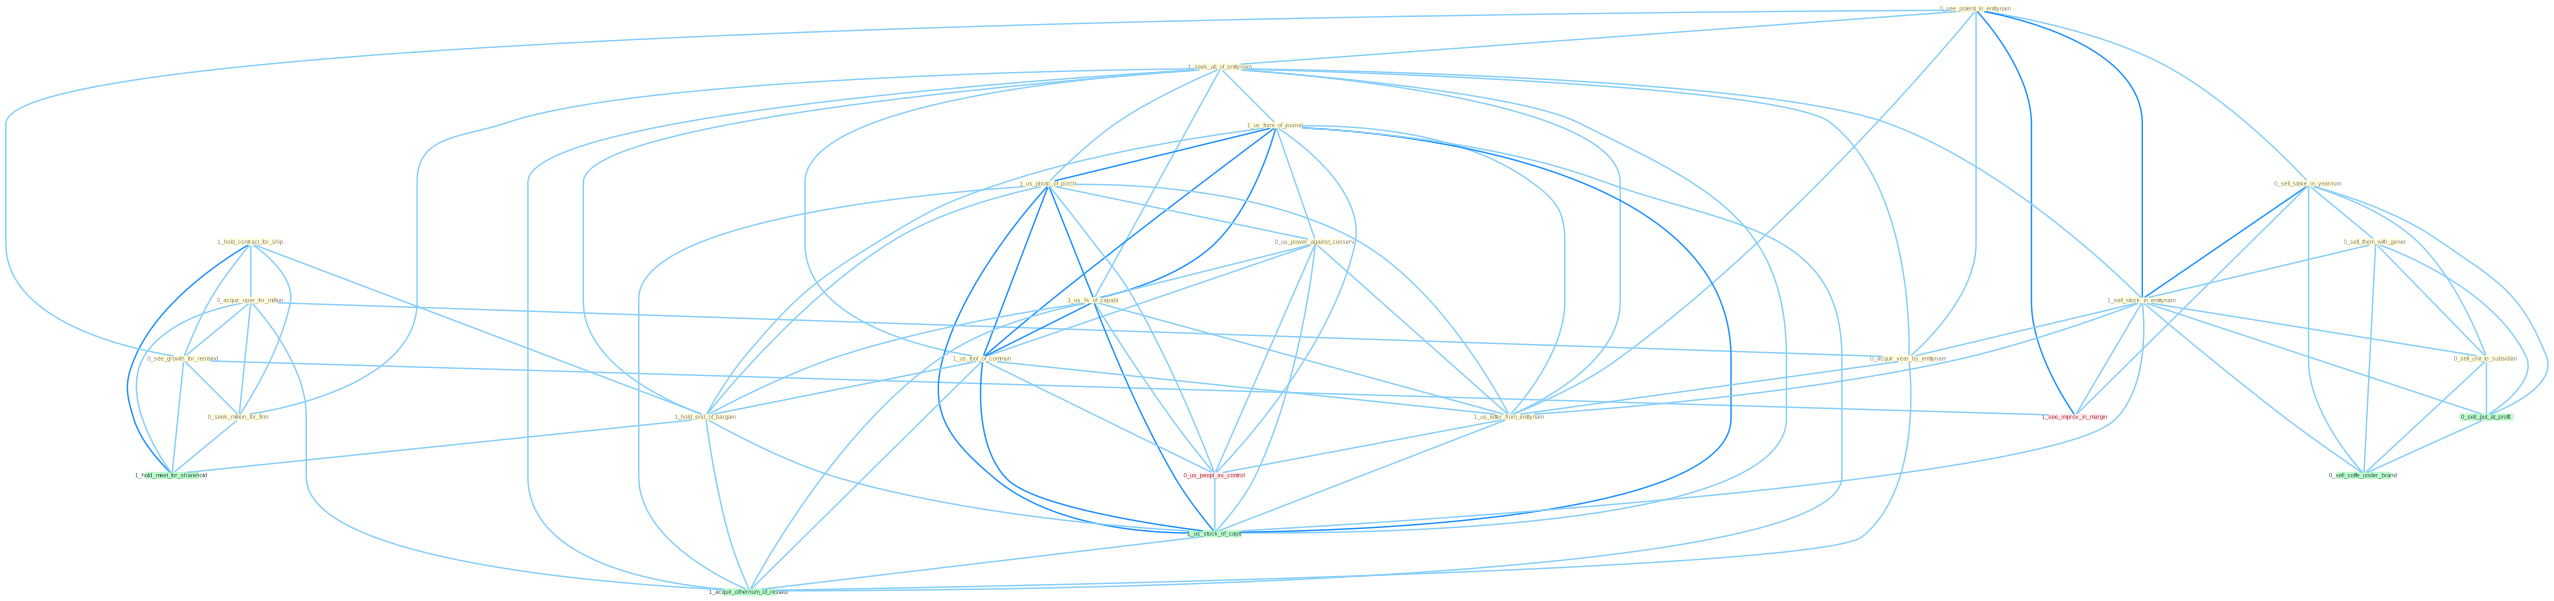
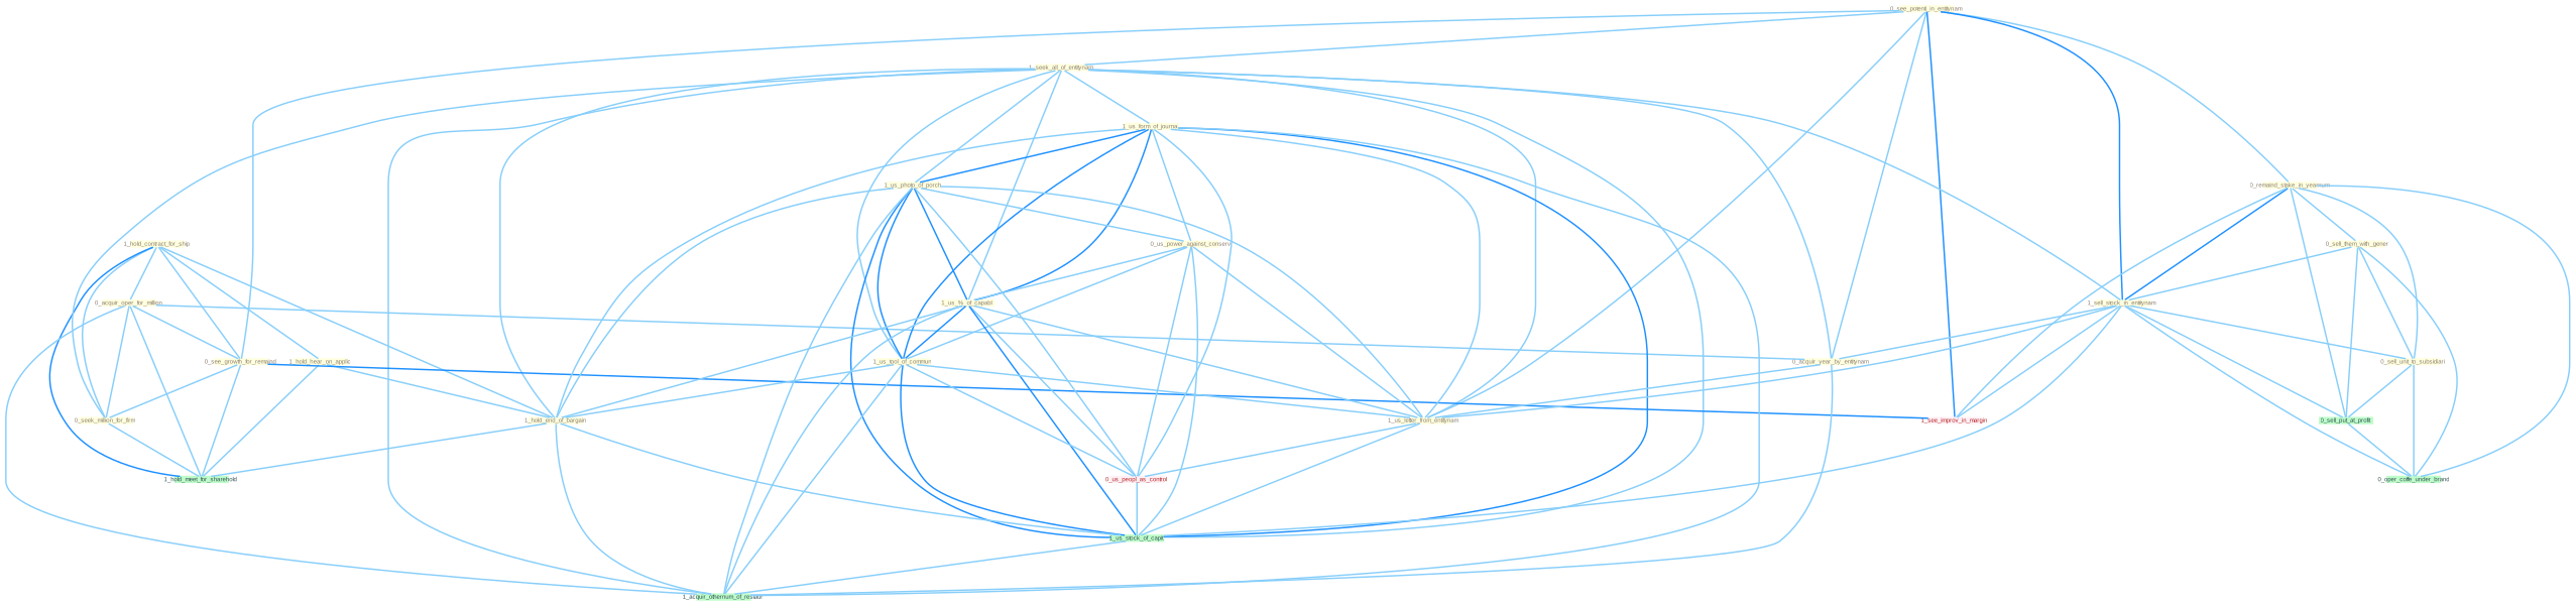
  graph {
    fontname="Liberation Sans"
    node [color="#ffffe0" fixedsize=true fontcolor="#8b7d6b" fontname="Liberation Sans" fontsize=4 shape=polygon style=filled]
    edge [color="#87cefa" fontname="Liberation Sans" w=1]
    "1_hold_contract_for_ship " [height=.06 width=.5]
    "0_see_potenti_in_entitynam " [height=.06 width=.5]
    "1_seek_all_of_entitynam " [height=.06 width=.5]
+   "1_hold_hear_on_applic " [height=.06 width=.5]
    "0_acquir_oper_for_million " [height=.06 width=.5]
    "0_see_growth_for_remaind " [height=.06 width=.5]
-   "0_sell_stake_in_yearnum " [height=.06 width=.5]
+   "0_sell_stake_in_yearnum " [height=.06 width=.5 label="0_remaind_stake_in_yearnum"]
    "1_us_form_of_journal " [height=.06 width=.5]
    "1_us_photo_of_porch " [height=.06 width=.5]
    "0_sell_them_with_gener " [height=.06 width=.5]
    "0_us_power_against_conserv " [height=.06 width=.5]
    "1_us_%_of_capabl " [height=.06 width=.5]
    "1_us_tool_of_commun " [height=.06 width=.5]
    "0_seek_million_for_firm " [height=.06 width=.5]
    "1_sell_stock_in_entitynam " [height=.06 width=.5]
    "1_hold_end_of_bargain " [height=.06 width=.5]
    "0_acquir_year_by_entitynam " [height=.06 width=.5]
    "1_us_letter_from_entitynam " [height=.06 width=.5]
    "0_sell_unit_to_subsidiari " [height=.06 width=.5]
    "0_us_peopl_as_control " [color="#fff0f5" fontcolor="#b22222" height=.06 width=.5]
    "1_see_improv_in_margin " [color="#fff0f5" fontcolor="#b22222" height=.06 width=.5]
    "1_hold_meet_for_sharehold " [color="#BDFCC9" fontcolor="#2f4f4f" height=.06 width=.5]
    "1_us_stock_of_capit " [color="#BDFCC9" fontcolor="#2f4f4f" height=.06 width=.5]
    "1_acquir_othernum_of_restaur " [color="#BDFCC9" fontcolor="#2f4f4f" height=.06 width=.5]
    "0_sell_put_at_profit " [color="#BDFCC9" fontcolor="#2f4f4f" height=.06 width=.5]
-   "0_sell_coffe_under_brand " [color="#BDFCC9" fontcolor="#2f4f4f" height=.06 width=.5]
+   "0_sell_coffe_under_brand " [color="#BDFCC9" fontcolor="#2f4f4f" height=.06 width=.5 label="0_oper_coffe_under_brand"]
    subgraph sub_1 {
      "1_hold_contract_for_ship "
      "0_see_potenti_in_entitynam "
      "1_seek_all_of_entitynam "
+     "1_hold_hear_on_applic "
      "0_acquir_oper_for_million "
      "0_see_growth_for_remaind "
      "0_sell_stake_in_yearnum "
      "1_us_form_of_journal "
      "1_us_photo_of_porch "
      "0_sell_them_with_gener "
      "0_us_power_against_conserv "
      "1_us_%_of_capabl "
      "1_us_tool_of_commun "
      "0_seek_million_for_firm "
      "1_sell_stock_in_entitynam "
      "1_hold_end_of_bargain "
      "0_acquir_year_by_entitynam "
      "1_us_letter_from_entitynam "
      "0_sell_unit_to_subsidiari "
    }
    subgraph sub_2 {
      "0_us_peopl_as_control "
      "1_see_improv_in_margin "
    }
+   "1_hold_contract_for_ship " -- "1_hold_hear_on_applic "
    "1_hold_contract_for_ship " -- "0_acquir_oper_for_million "
    "1_hold_contract_for_ship " -- "0_see_growth_for_remaind "
    "1_hold_contract_for_ship " -- "0_seek_million_for_firm "
    "1_hold_contract_for_ship " -- "1_hold_end_of_bargain "
    "1_hold_contract_for_ship " -- "1_hold_meet_for_sharehold " [color="#1e90ff" w=2]
    "0_see_potenti_in_entitynam " -- "1_seek_all_of_entitynam "
    "0_see_potenti_in_entitynam " -- "0_see_growth_for_remaind "
    "0_see_potenti_in_entitynam " -- "0_sell_stake_in_yearnum "
    "0_see_potenti_in_entitynam " -- "1_sell_stock_in_entitynam " [color="#1e90ff" w=2]
    "0_see_potenti_in_entitynam " -- "0_acquir_year_by_entitynam "
    "0_see_potenti_in_entitynam " -- "1_us_letter_from_entitynam "
    "0_see_potenti_in_entitynam " -- "1_see_improv_in_margin " [color="#1e90ff" w=2]
    "1_seek_all_of_entitynam " -- "1_us_form_of_journal "
    "1_seek_all_of_entitynam " -- "1_us_photo_of_porch "
    "1_seek_all_of_entitynam " -- "1_us_%_of_capabl "
    "1_seek_all_of_entitynam " -- "1_us_tool_of_commun "
    "1_seek_all_of_entitynam " -- "0_seek_million_for_firm "
    "1_seek_all_of_entitynam " -- "1_sell_stock_in_entitynam "
    "1_seek_all_of_entitynam " -- "1_hold_end_of_bargain "
    "1_seek_all_of_entitynam " -- "0_acquir_year_by_entitynam "
    "1_seek_all_of_entitynam " -- "1_us_letter_from_entitynam "
    "1_seek_all_of_entitynam " -- "1_us_stock_of_capit "
    "1_seek_all_of_entitynam " -- "1_acquir_othernum_of_restaur "
+   "1_hold_hear_on_applic " -- "1_hold_end_of_bargain "
+   "1_hold_hear_on_applic " -- "1_hold_meet_for_sharehold "
    "0_acquir_oper_for_million " -- "0_see_growth_for_remaind "
    "0_acquir_oper_for_million " -- "0_seek_million_for_firm "
    "0_acquir_oper_for_million " -- "0_acquir_year_by_entitynam "
    "0_acquir_oper_for_million " -- "1_hold_meet_for_sharehold "
    "0_acquir_oper_for_million " -- "1_acquir_othernum_of_restaur "
    "0_see_growth_for_remaind " -- "0_seek_million_for_firm "
-   "0_see_growth_for_remaind " -- "1_see_improv_in_margin "
+   "0_see_growth_for_remaind " -- "1_see_improv_in_margin " [color="#1e90ff"]
    "0_see_growth_for_remaind " -- "1_hold_meet_for_sharehold "
    "0_sell_stake_in_yearnum " -- "0_sell_them_with_gener "
    "0_sell_stake_in_yearnum " -- "1_sell_stock_in_entitynam " [color="#1e90ff" w=2]
    "0_sell_stake_in_yearnum " -- "0_sell_unit_to_subsidiari "
    "0_sell_stake_in_yearnum " -- "1_see_improv_in_margin "
    "0_sell_stake_in_yearnum " -- "0_sell_put_at_profit "
    "0_sell_stake_in_yearnum " -- "0_sell_coffe_under_brand "
    "1_us_form_of_journal " -- "1_us_photo_of_porch " [color="#1e90ff" w=2]
    "1_us_form_of_journal " -- "0_us_power_against_conserv "
    "1_us_form_of_journal " -- "1_us_%_of_capabl " [color="#1e90ff" w=2]
    "1_us_form_of_journal " -- "1_us_tool_of_commun " [color="#1e90ff" w=2]
    "1_us_form_of_journal " -- "1_hold_end_of_bargain "
    "1_us_form_of_journal " -- "1_us_letter_from_entitynam "
    "1_us_form_of_journal " -- "0_us_peopl_as_control "
    "1_us_form_of_journal " -- "1_us_stock_of_capit " [color="#1e90ff" w=2]
    "1_us_form_of_journal " -- "1_acquir_othernum_of_restaur "
    "1_us_photo_of_porch " -- "0_us_power_against_conserv "
    "1_us_photo_of_porch " -- "1_us_%_of_capabl " [color="#1e90ff" w=2]
    "1_us_photo_of_porch " -- "1_us_tool_of_commun " [color="#1e90ff" w=2]
    "1_us_photo_of_porch " -- "1_hold_end_of_bargain "
    "1_us_photo_of_porch " -- "1_us_letter_from_entitynam "
    "1_us_photo_of_porch " -- "0_us_peopl_as_control "
    "1_us_photo_of_porch " -- "1_us_stock_of_capit " [color="#1e90ff" w=2]
    "1_us_photo_of_porch " -- "1_acquir_othernum_of_restaur "
    "0_sell_them_with_gener " -- "1_sell_stock_in_entitynam "
    "0_sell_them_with_gener " -- "0_sell_unit_to_subsidiari "
    "0_sell_them_with_gener " -- "0_sell_put_at_profit "
    "0_sell_them_with_gener " -- "0_sell_coffe_under_brand "
    "0_us_power_against_conserv " -- "1_us_%_of_capabl "
    "0_us_power_against_conserv " -- "1_us_tool_of_commun "
    "0_us_power_against_conserv " -- "1_us_letter_from_entitynam "
    "0_us_power_against_conserv " -- "0_us_peopl_as_control "
    "0_us_power_against_conserv " -- "1_us_stock_of_capit "
    "1_us_%_of_capabl " -- "1_us_tool_of_commun " [color="#1e90ff" w=2]
    "1_us_%_of_capabl " -- "1_hold_end_of_bargain "
    "1_us_%_of_capabl " -- "1_us_letter_from_entitynam "
    "1_us_%_of_capabl " -- "0_us_peopl_as_control "
    "1_us_%_of_capabl " -- "1_us_stock_of_capit " [color="#1e90ff" w=2]
    "1_us_%_of_capabl " -- "1_acquir_othernum_of_restaur "
    "1_us_tool_of_commun " -- "1_hold_end_of_bargain "
    "1_us_tool_of_commun " -- "1_us_letter_from_entitynam "
    "1_us_tool_of_commun " -- "0_us_peopl_as_control "
    "1_us_tool_of_commun " -- "1_us_stock_of_capit " [color="#1e90ff" w=2]
    "1_us_tool_of_commun " -- "1_acquir_othernum_of_restaur "
    "0_seek_million_for_firm " -- "1_hold_meet_for_sharehold "
    "1_sell_stock_in_entitynam " -- "0_acquir_year_by_entitynam "
    "1_sell_stock_in_entitynam " -- "1_us_letter_from_entitynam "
    "1_sell_stock_in_entitynam " -- "0_sell_unit_to_subsidiari "
    "1_sell_stock_in_entitynam " -- "1_see_improv_in_margin "
    "1_sell_stock_in_entitynam " -- "1_us_stock_of_capit "
    "1_sell_stock_in_entitynam " -- "0_sell_put_at_profit "
    "1_sell_stock_in_entitynam " -- "0_sell_coffe_under_brand "
    "1_hold_end_of_bargain " -- "1_hold_meet_for_sharehold "
    "1_hold_end_of_bargain " -- "1_us_stock_of_capit "
    "1_hold_end_of_bargain " -- "1_acquir_othernum_of_restaur "
    "0_acquir_year_by_entitynam " -- "1_us_letter_from_entitynam "
    "0_acquir_year_by_entitynam " -- "1_acquir_othernum_of_restaur "
    "1_us_letter_from_entitynam " -- "0_us_peopl_as_control "
    "1_us_letter_from_entitynam " -- "1_us_stock_of_capit "
    "0_sell_unit_to_subsidiari " -- "0_sell_put_at_profit "
    "0_sell_unit_to_subsidiari " -- "0_sell_coffe_under_brand "
    "0_us_peopl_as_control " -- "1_us_stock_of_capit "
    "1_us_stock_of_capit " -- "1_acquir_othernum_of_restaur "
    "0_sell_put_at_profit " -- "0_sell_coffe_under_brand "
  }
